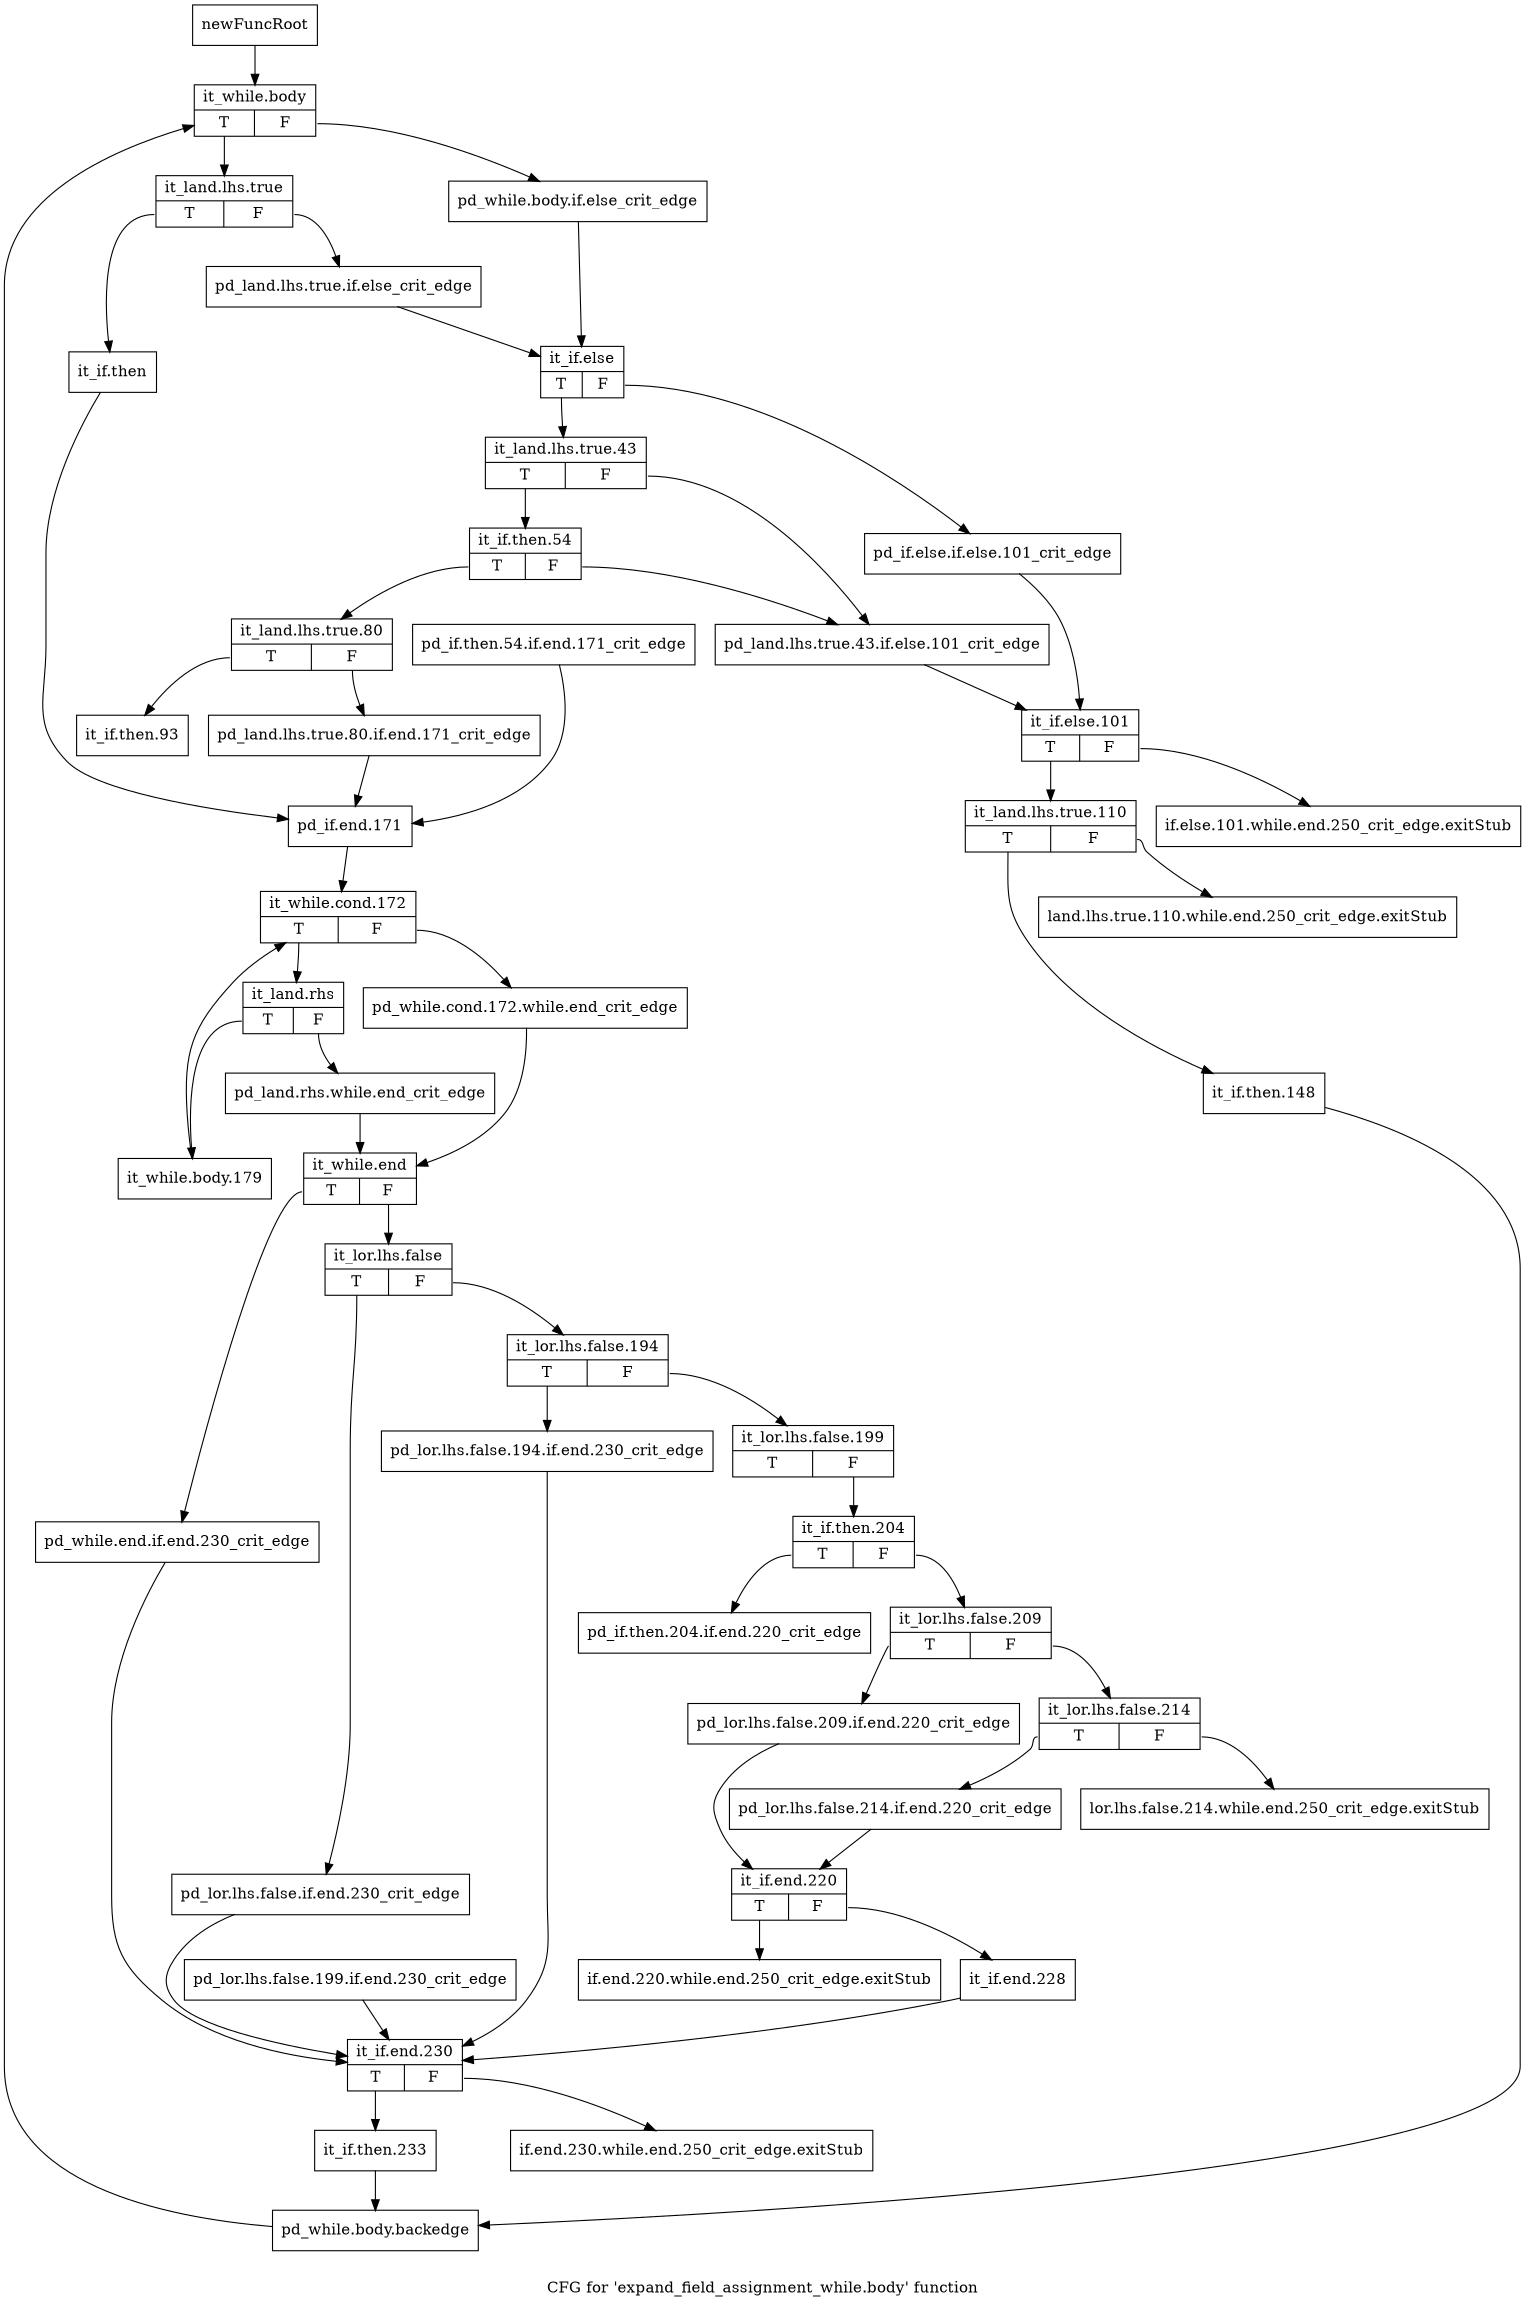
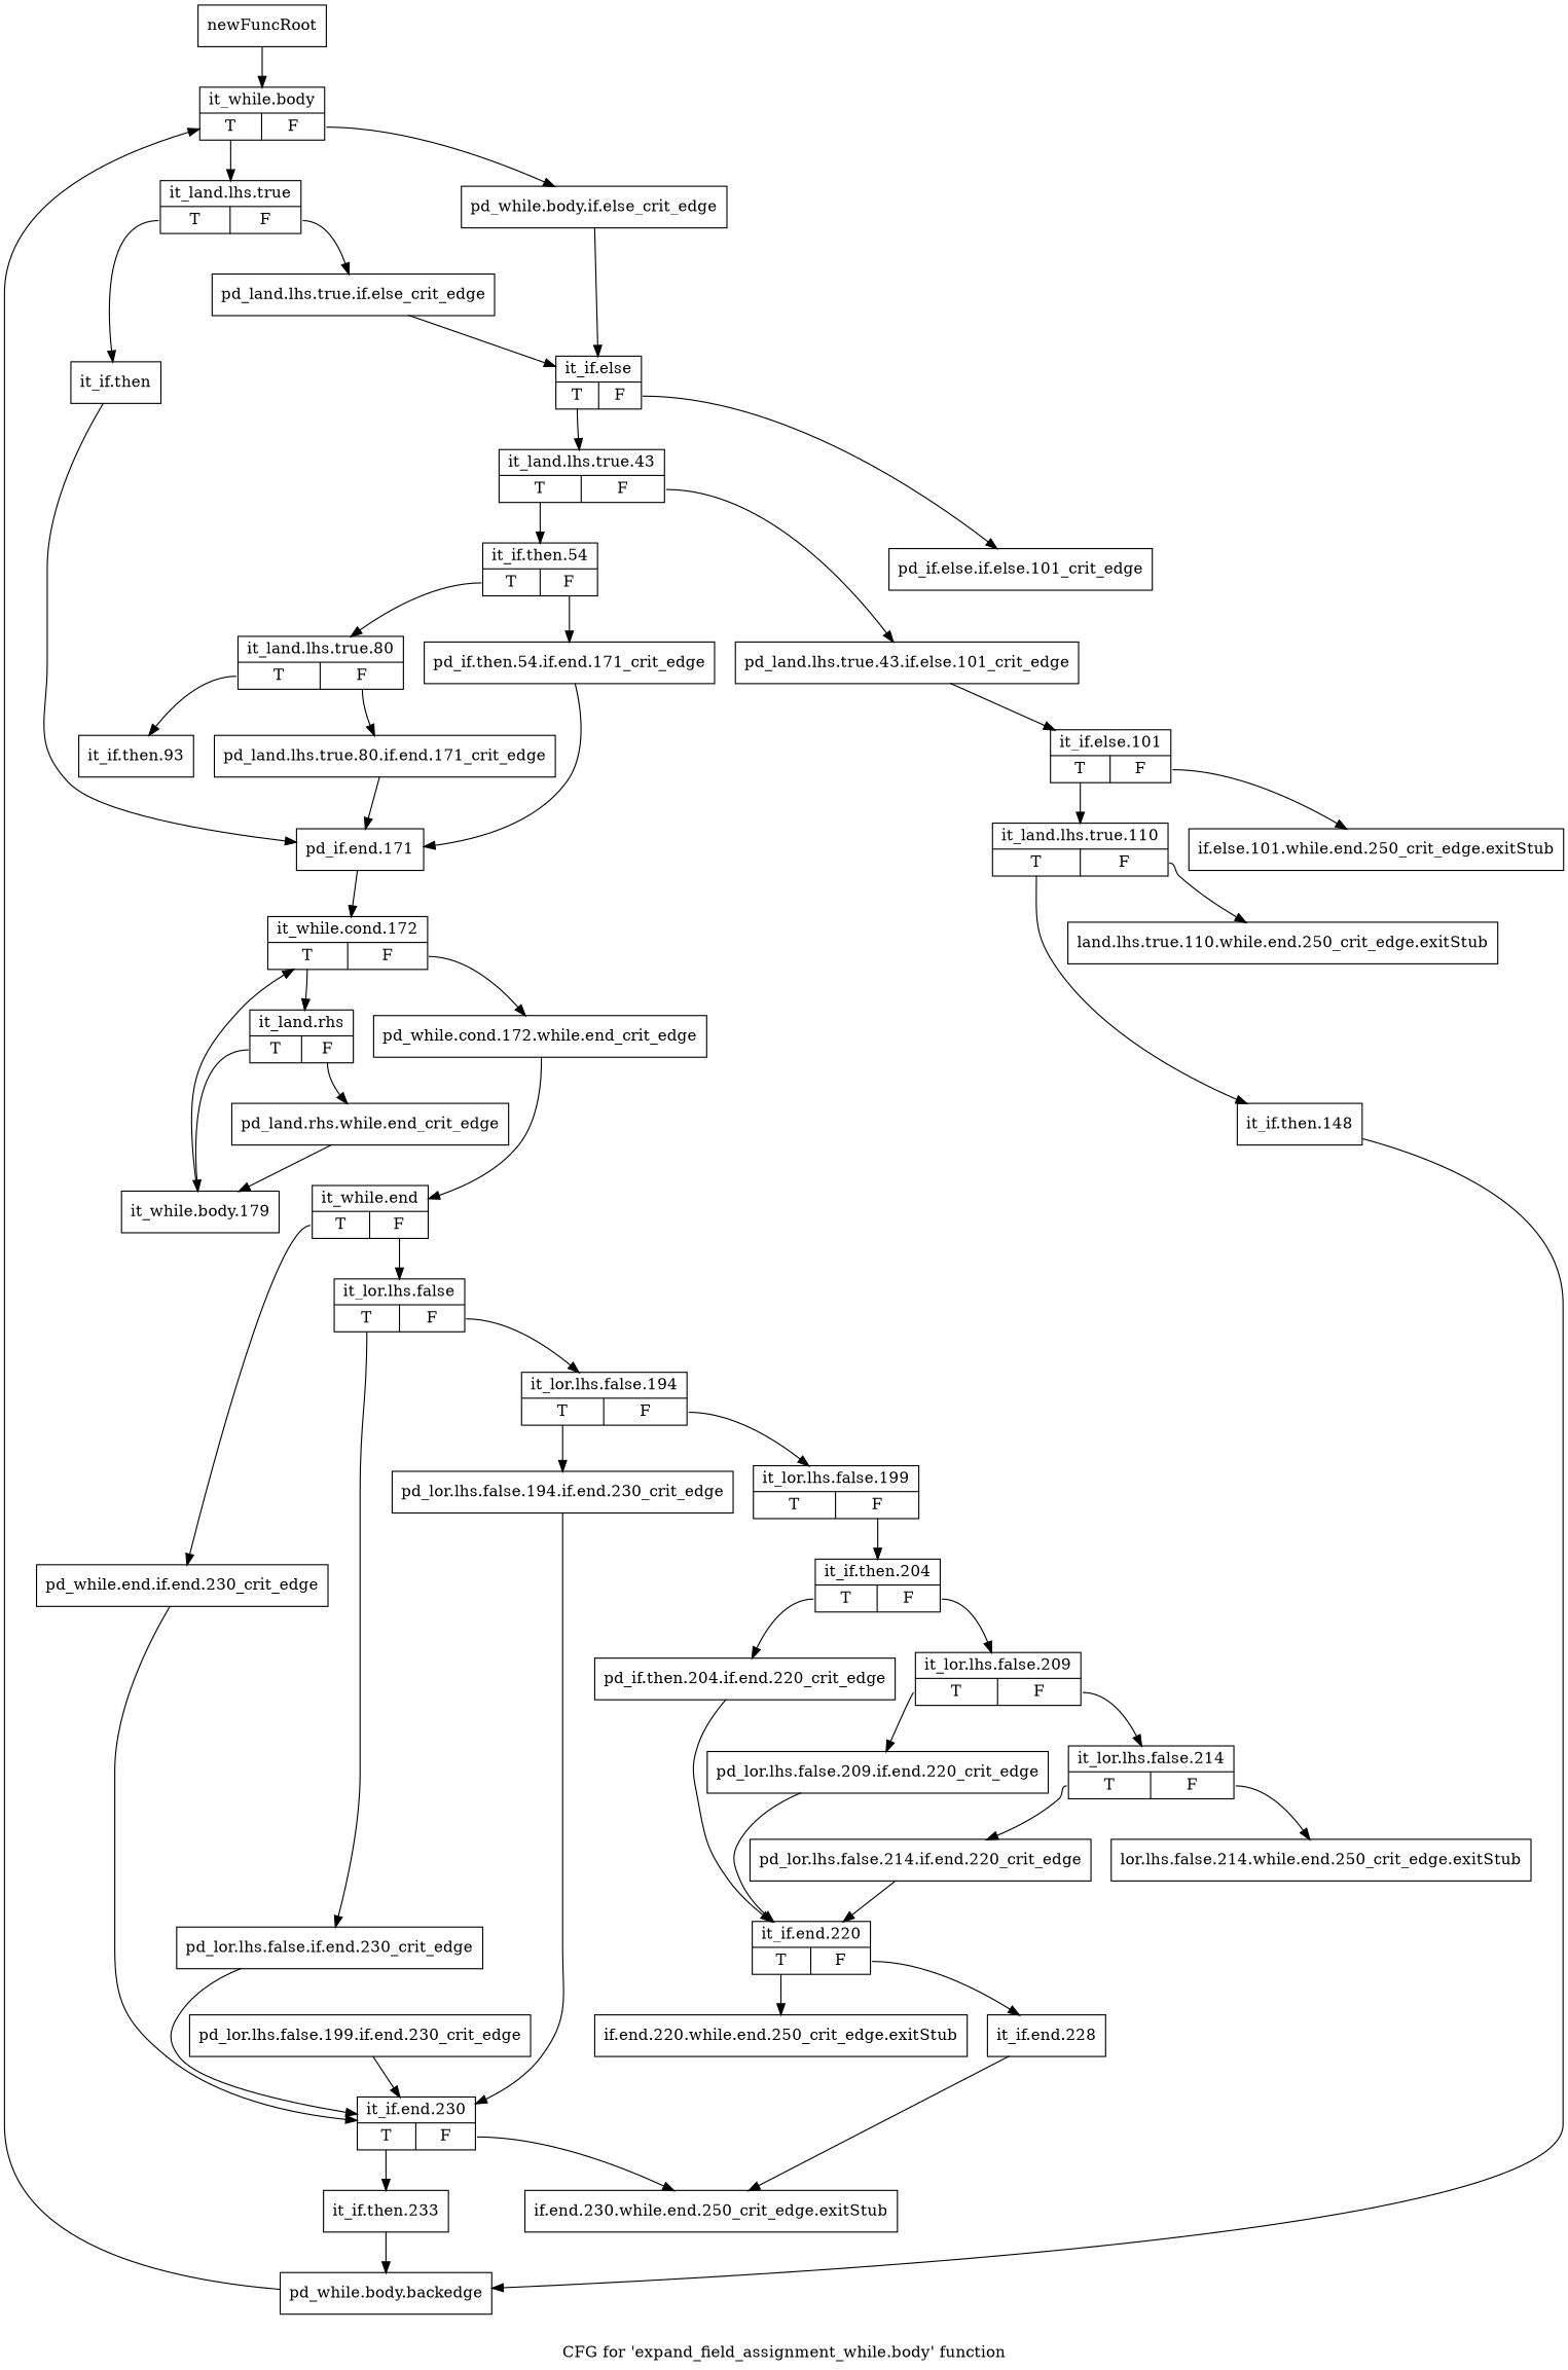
  digraph {
    label="CFG for 'expand_field_assignment_while.body' function"
    node [shape=record]
    n1 [label="{newFuncRoot}"]
    n2 [label="{it_while.body|{<s0>T|<s1>F}}"]
    n3 [label="{it_land.lhs.true|{<s0>T|<s1>F}}"]
    n4 [label="{pd_while.body.if.else_crit_edge}"]
    n5 [label="{it_if.then}"]
    n6 [label="{pd_land.lhs.true.if.else_crit_edge}"]
    n7 [label="{it_if.else|{<s0>T|<s1>F}}"]
    n8 [label="{if.else.101.while.end.250_crit_edge.exitStub}"]
    n9 [label="{land.lhs.true.110.while.end.250_crit_edge.exitStub}"]
    n10 [label="{lor.lhs.false.214.while.end.250_crit_edge.exitStub}"]
    n11 [label="{if.end.220.while.end.250_crit_edge.exitStub}"]
    n12 [label="{if.end.230.while.end.250_crit_edge.exitStub}"]
    n13 [label="{pd_if.end.171}"]
    n14 [label="{it_land.lhs.true.43|{<s0>T|<s1>F}}"]
    n15 [label="{pd_if.else.if.else.101_crit_edge}"]
    n16 [label="{it_if.then.54|{<s0>T|<s1>F}}"]
    n17 [label="{pd_land.lhs.true.43.if.else.101_crit_edge}"]
    n18 [label="{it_if.else.101|{<s0>T|<s1>F}}"]
    n19 [label="{it_while.cond.172|{<s0>T|<s1>F}}"]
    n20 [label="{it_land.lhs.true.80|{<s0>T|<s1>F}}"]
    n21 [label="{pd_if.then.54.if.end.171_crit_edge}"]
    n22 [label="{it_land.lhs.true.110|{<s0>T|<s1>F}}"]
    n23 [label="{it_if.then.148}"]
    n24 [label="{it_if.then.93}"]
    n25 [label="{pd_land.lhs.true.80.if.end.171_crit_edge}"]
    n26 [label="{pd_while.body.backedge}"]
    n27 [label="{it_land.rhs|{<s0>T|<s1>F}}"]
    n28 [label="{pd_while.cond.172.while.end_crit_edge}"]
    n29 [label="{it_while.body.179}"]
    n30 [label="{pd_land.rhs.while.end_crit_edge}"]
    n31 [label="{it_while.end|{<s0>T|<s1>F}}"]
    n32 [label="{pd_while.end.if.end.230_crit_edge}"]
    n33 [label="{it_lor.lhs.false|{<s0>T|<s1>F}}"]
    n34 [label="{it_if.end.230|{<s0>T|<s1>F}}"]
    n35 [label="{pd_lor.lhs.false.if.end.230_crit_edge}"]
    n36 [label="{it_lor.lhs.false.194|{<s0>T|<s1>F}}"]
    n37 [label="{it_if.then.233}"]
    n38 [label="{pd_lor.lhs.false.194.if.end.230_crit_edge}"]
    n39 [label="{it_lor.lhs.false.199|{<s0>T|<s1>F}}"]
    n40 [label="{it_if.then.204|{<s0>T|<s1>F}}"]
    n41 [label="{pd_lor.lhs.false.199.if.end.230_crit_edge}"]
    n42 [label="{pd_if.then.204.if.end.220_crit_edge}"]
    n43 [label="{it_lor.lhs.false.209|{<s0>T|<s1>F}}"]
    n44 [label="{it_if.end.220|{<s0>T|<s1>F}}"]
    n45 [label="{pd_lor.lhs.false.209.if.end.220_crit_edge}"]
    n46 [label="{it_lor.lhs.false.214|{<s0>T|<s1>F}}"]
    n47 [label="{it_if.end.228}"]
    n48 [label="{pd_lor.lhs.false.214.if.end.220_crit_edge}"]
    n1 -> n2
    n2 -> n3 [tailport=s0]
    n2 -> n4 [tailport=s1]
    n3 -> n5 [tailport=s0]
    n3 -> n6 [tailport=s1]
    n4 -> n7
    n5 -> n13
    n6 -> n7
    n7 -> n14 [tailport=s0]
    n7 -> n15 [tailport=s1]
    n13 -> n19
    n14 -> n16 [tailport=s0]
    n14 -> n17 [tailport=s1]
-   n15 -> n18
    n16 -> n20 [tailport=s0]
-   n16 -> n17 [tailport=s1]
+   n16 -> n21 [tailport=s1]
    n17 -> n18
    n18 -> n8 [tailport=s1]
    n18 -> n22 [tailport=s0]
    n19 -> n27 [tailport=s0]
    n19 -> n28 [tailport=s1]
    n20 -> n24 [tailport=s0]
    n20 -> n25 [tailport=s1]
    n21 -> n13
    n22 -> n9 [tailport=s1]
    n22 -> n23 [tailport=s0]
    n23 -> n26
    n25 -> n13
    n26 -> n2
    n27 -> n29 [tailport=s0]
    n27 -> n30 [tailport=s1]
    n28 -> n31
    n29 -> n19
-   n30 -> n31
+   n30 -> n29
    n31 -> n32 [tailport=s0]
    n31 -> n33 [tailport=s1]
    n32 -> n34
    n33 -> n35 [tailport=s0]
    n33 -> n36 [tailport=s1]
    n34 -> n12 [tailport=s1]
    n34 -> n37 [tailport=s0]
    n35 -> n34
    n36 -> n38 [tailport=s0]
    n36 -> n39 [tailport=s1]
    n37 -> n26
    n38 -> n34
    n39 -> n40 [tailport=s1]
    n40 -> n42 [tailport=s0]
    n40 -> n43 [tailport=s1]
    n41 -> n34
+   n42 -> n44
    n43 -> n45 [tailport=s0]
    n43 -> n46 [tailport=s1]
    n44 -> n11 [tailport=s0]
    n44 -> n47 [tailport=s1]
    n45 -> n44
    n46 -> n10 [tailport=s1]
    n46 -> n48 [tailport=s0]
-   n47 -> n34
+   n47 -> n12
    n48 -> n44
  }
